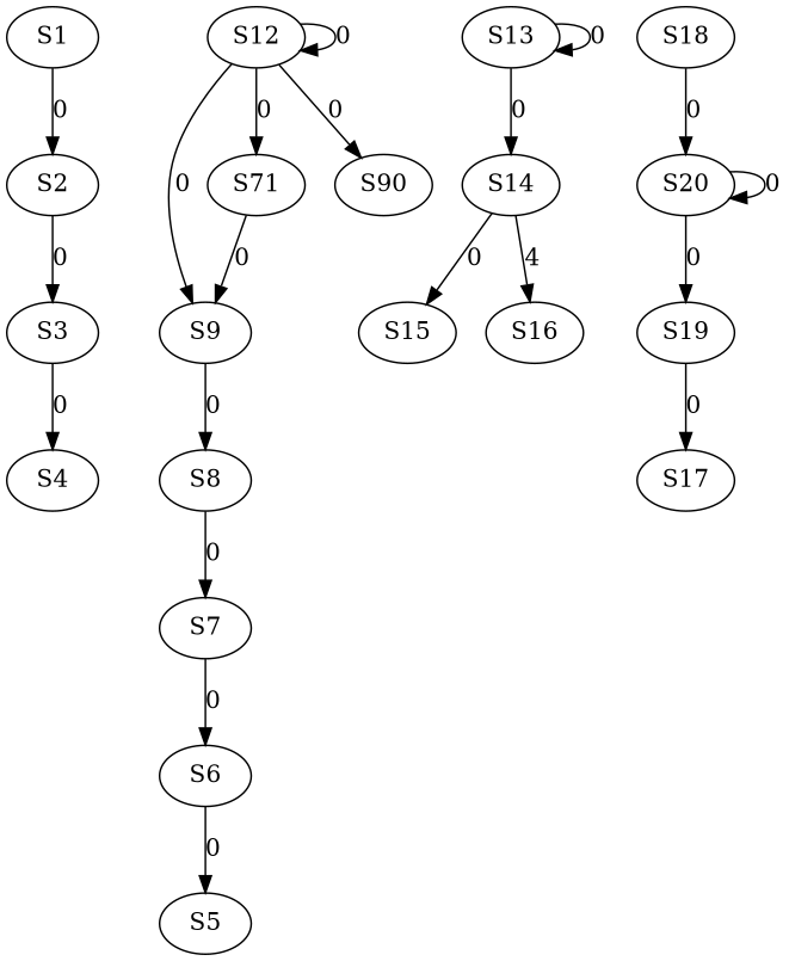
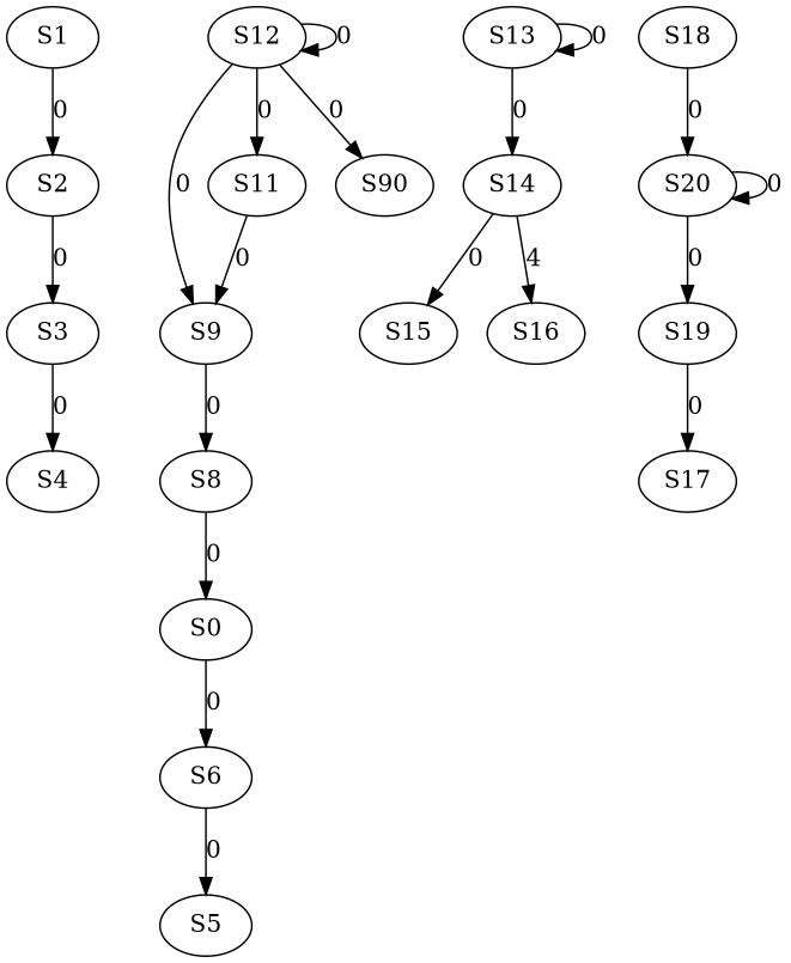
  strict digraph {
    S1
    S2
    S3
    S4
    S6
    S5
-   S7
+   S7 [label=S0]
    S8
    S9
-   S11 [label=S71]
+   S11
    S12
    n12 [label=S90]
    S13
    S14
    S15
    S16
    S19
    S17
    S20
    S18
    S1 -> S2 [label=0]
    S2 -> S3 [label=0]
    S3 -> S4 [label=0]
    S6 -> S5 [label=0]
    S7 -> S6 [label=0]
    S8 -> S7 [label=0]
    S9 -> S8 [label=0]
    S11 -> S9 [label=0]
    S12 -> S9 [label=0]
    S12 -> S11 [label=0]
    S12 -> S12 [label=0]
    S12 -> n12 [label=0]
    S13 -> S13 [label=0]
    S13 -> S14 [label=0]
    S14 -> S15 [label=0]
    S14 -> S16 [label=4]
    S19 -> S17 [label=0]
    S20 -> S19 [label=0]
    S20 -> S20 [label=0]
    S18 -> S20 [label=0]
  }
